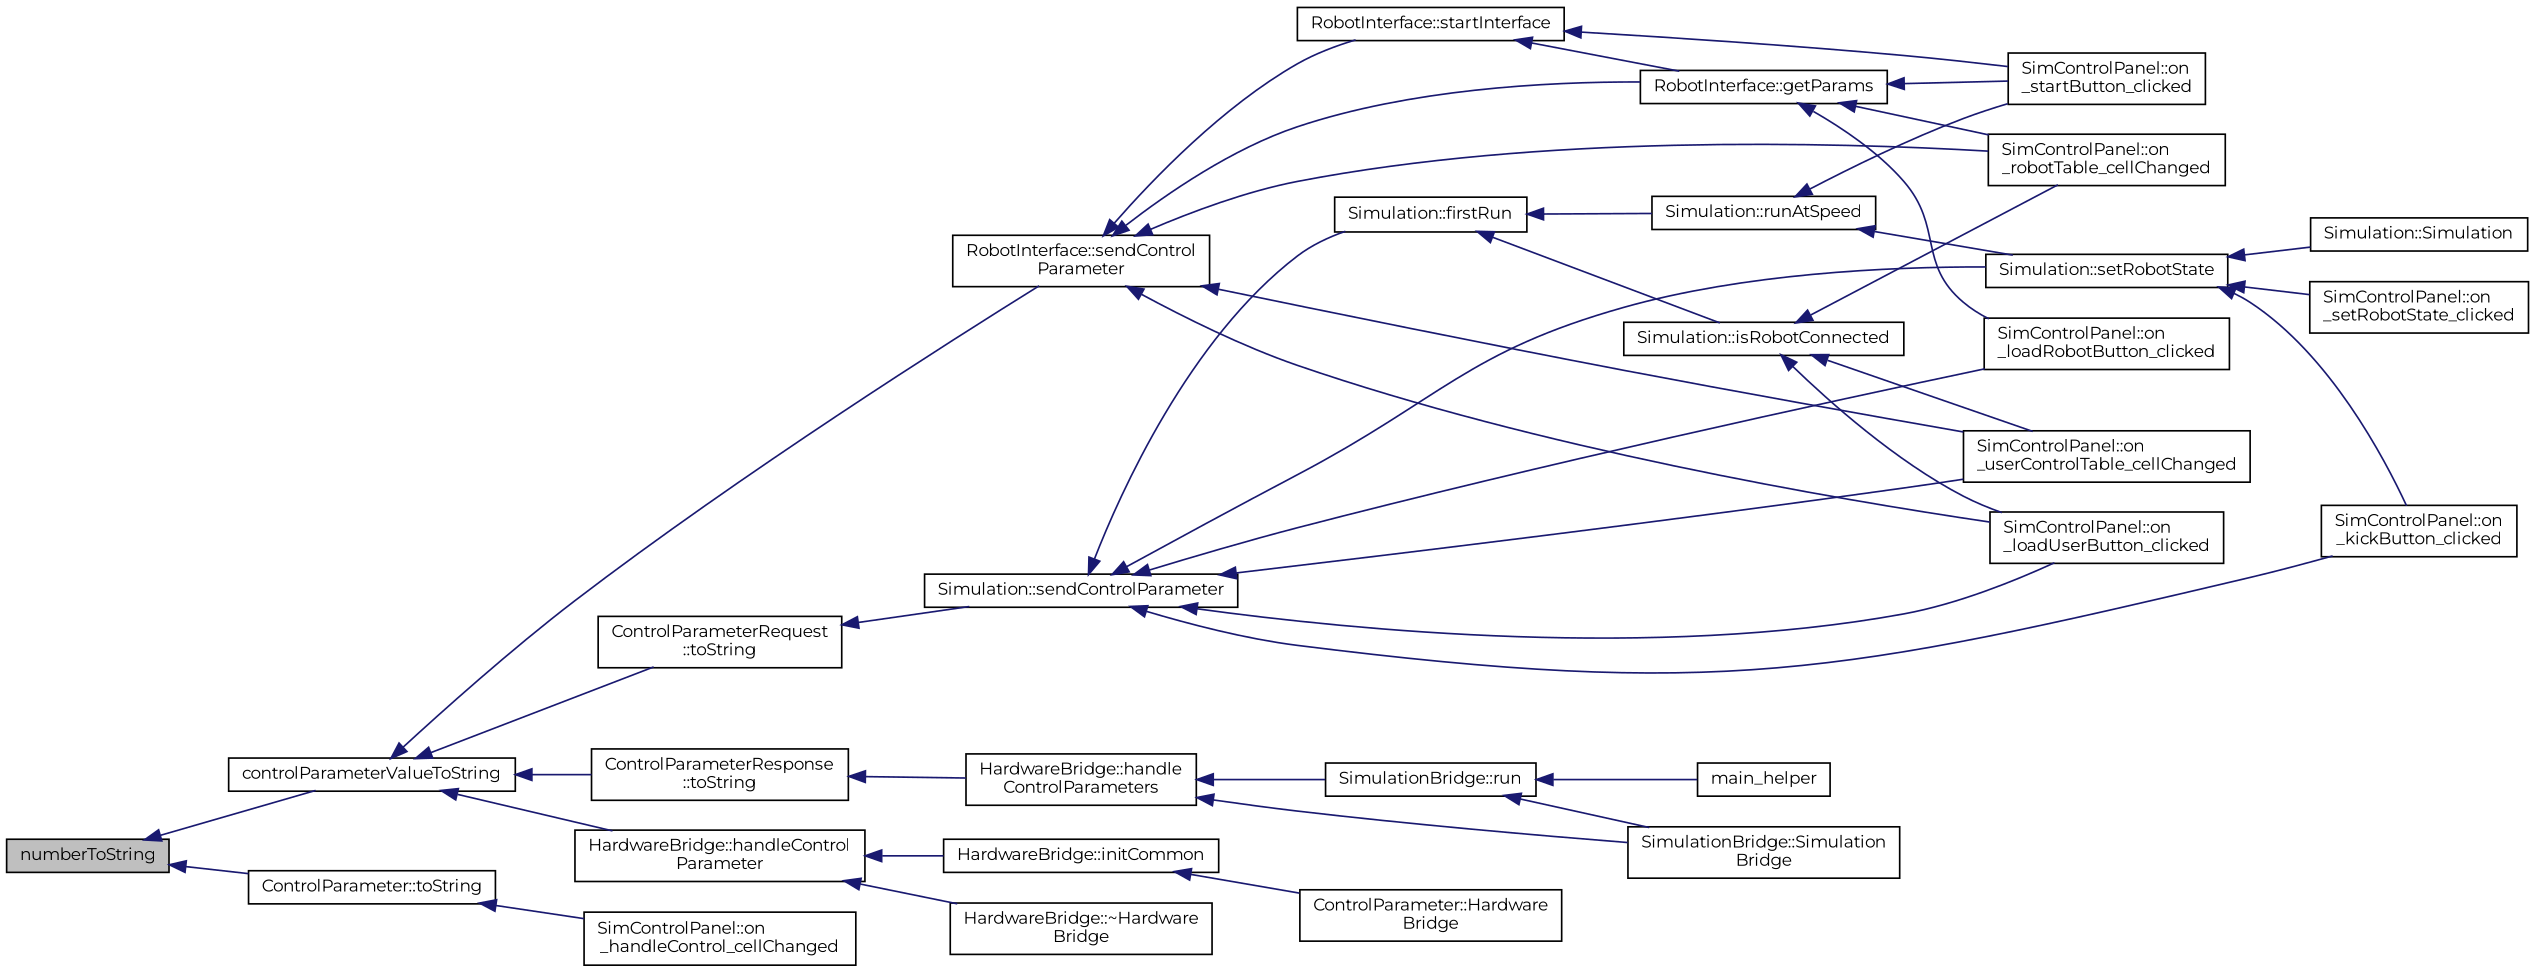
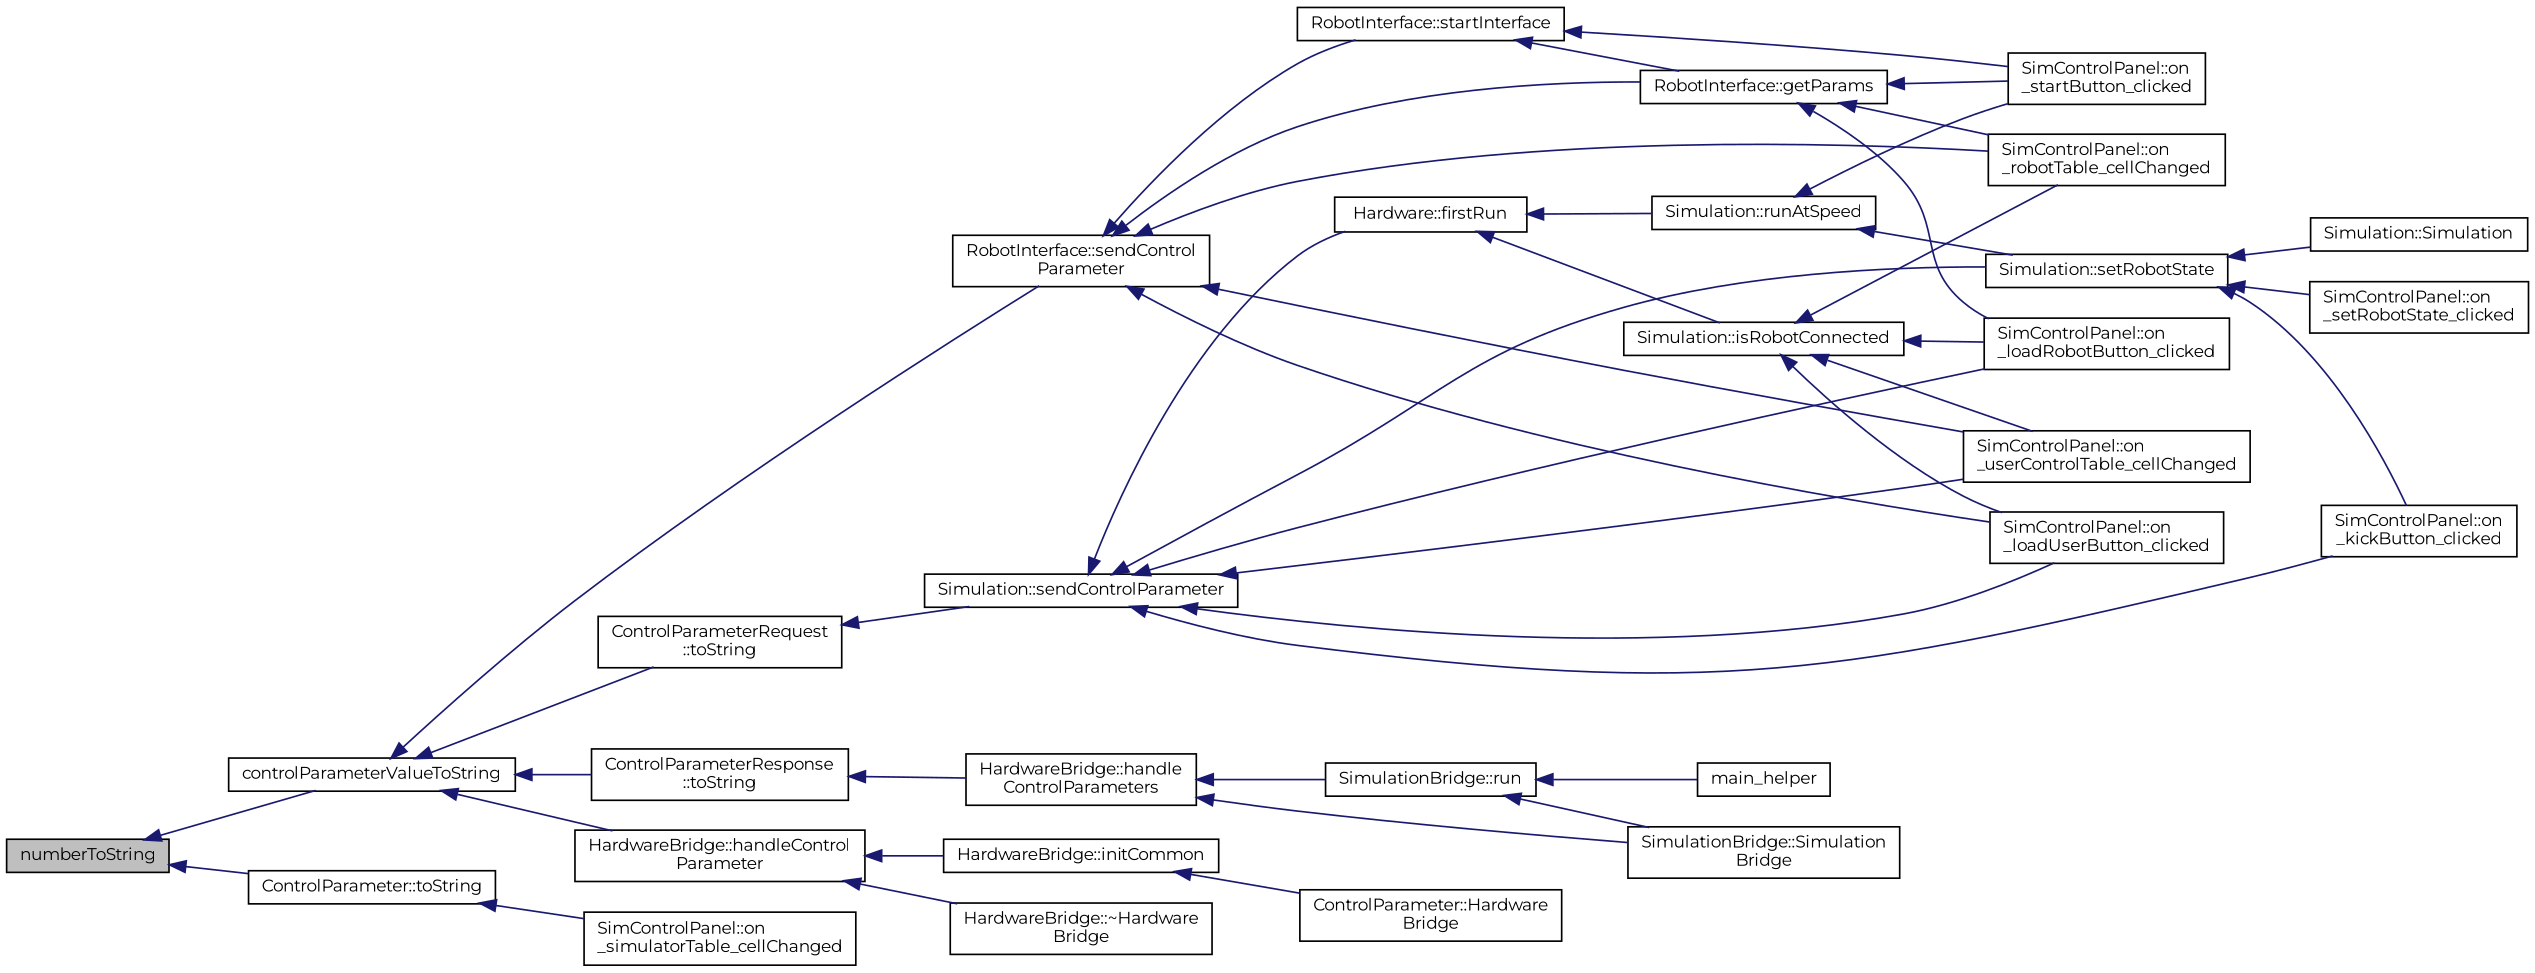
  digraph {
    fontname=Montserrat
    rankdir=LR
    node [color=black fillcolor=white fontname=Montserrat fontsize=10 shape=record style=filled]
    edge [color=midnightblue dir=back fontname=Montserrat fontsize=10 labelfontname=FreeSans labelfontsize=10 style=solid]
    n1 [fillcolor=grey75 fontcolor=black height=0.2 label=numberToString width=0.4]
    n2 [height=0.2 label=controlParameterValueToString width=0.4]
    n3 [height=0.2 label="ControlParameter::toString" width=0.4]
    n4 [height=0.2 label="ControlParameterRequest\l::toString" width=0.4]
    n5 [height=0.2 label="ControlParameterResponse\l::toString" width=0.4]
    n6 [height=0.2 label="HardwareBridge::handleControl\lParameter" width=0.4]
    n7 [height=0.2 label="RobotInterface::sendControl\lParameter" width=0.4]
-   n8 [height=0.2 label="SimControlPanel::on\l_handleControl_cellChanged" width=0.4]
+   n8 [height=0.2 label="SimControlPanel::on\l_simulatorTable_cellChanged" width=0.4]
    n9 [height=0.2 label="Simulation::sendControlParameter" width=0.4]
    n10 [height=0.2 label="HardwareBridge::handle\lControlParameters" width=0.4]
    n11 [height=0.2 label="HardwareBridge::initCommon" width=0.4]
    n12 [height=0.2 label="HardwareBridge::~Hardware\lBridge" width=0.4]
    n13 [height=0.2 label="SimControlPanel::on\l_robotTable_cellChanged" width=0.4]
    n14 [height=0.2 label="SimControlPanel::on\l_userControlTable_cellChanged" width=0.4]
    n15 [height=0.2 label="SimControlPanel::on\l_loadUserButton_clicked" width=0.4]
    n16 [height=0.2 label="RobotInterface::startInterface" width=0.4]
    n17 [height=0.2 label="RobotInterface::getParams" width=0.4]
    n18 [height=0.2 label="SimControlPanel::on\l_loadRobotButton_clicked" width=0.4]
-   n19 [height=0.2 label="Simulation::firstRun" width=0.4]
+   n19 [height=0.2 label="Hardware::firstRun" width=0.4]
    n20 [height=0.2 label="Simulation::setRobotState" width=0.4]
    n21 [height=0.2 label="SimControlPanel::on\l_kickButton_clicked" width=0.4]
    n22 [height=0.2 label="Simulation::runAtSpeed" width=0.4]
    n23 [height=0.2 label="Simulation::isRobotConnected" width=0.4]
    n24 [height=0.2 label="SimControlPanel::on\l_setRobotState_clicked" width=0.4]
    n25 [height=0.2 label="Simulation::Simulation" width=0.4]
    n26 [height=0.2 label="SimControlPanel::on\l_startButton_clicked" width=0.4]
    n27 [height=0.2 label="SimulationBridge::run" width=0.4]
    n28 [height=0.2 label="SimulationBridge::Simulation\lBridge" width=0.4]
    n29 [height=0.2 label=main_helper width=0.4]
    n30 [height=0.2 label="ControlParameter::Hardware\lBridge" width=0.4]
    n1 -> n2
    n1 -> n3
    n2 -> n4
    n2 -> n5
    n2 -> n6
    n2 -> n7
    n3 -> n8
    n4 -> n9
    n5 -> n10
    n6 -> n11
    n6 -> n12
    n7 -> n13
    n7 -> n14
    n7 -> n15
    n7 -> n16
    n7 -> n17
    n9 -> n14
    n9 -> n15
    n9 -> n18
    n9 -> n19
    n9 -> n20
    n9 -> n21
    n10 -> n27
    n10 -> n28
    n11 -> n30
    n16 -> n17
    n16 -> n26
    n17 -> n13
    n17 -> n18
    n17 -> n26
    n19 -> n22
    n19 -> n23
    n20 -> n21
    n20 -> n24
    n20 -> n25
    n22 -> n20
    n22 -> n26
    n23 -> n13
    n23 -> n14
    n23 -> n15
+   n23 -> n18
    n27 -> n28
    n27 -> n29
  }
